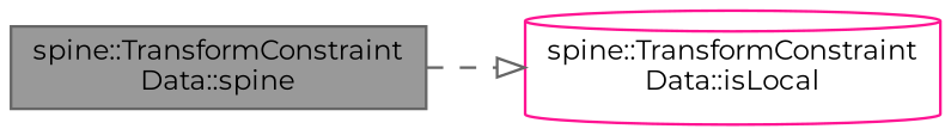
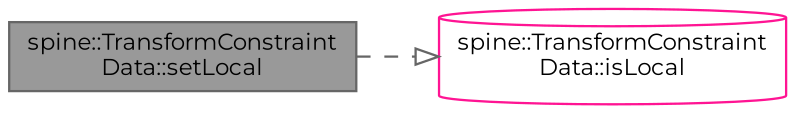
  digraph {
    rankdir=LR
    fontname=Montserrat
    node [fontname=Montserrat fontsize=10 style=filled]
-   n1 [color=gray40 fillcolor=grey60 fontcolor=black height=0.2 label="spine::TransformConstraint\lData::spine" shape=box width=0.4]
+   n1 [color=gray40 fillcolor=grey60 fontcolor=black height=0.2 label="spine::TransformConstraint\lData::setLocal" shape=box width=0.4]
    n2 [color=deeppink fillcolor=white height=0.2 label="spine::TransformConstraint\lData::isLocal" shape=cylinder width=0.4]
    n1 -> n2 [color=gray40 fontname=Montserrat fontsize=10 labelfontname=Helvetica labelfontsize=10 style=dashed arrowhead=onormal]
  }
